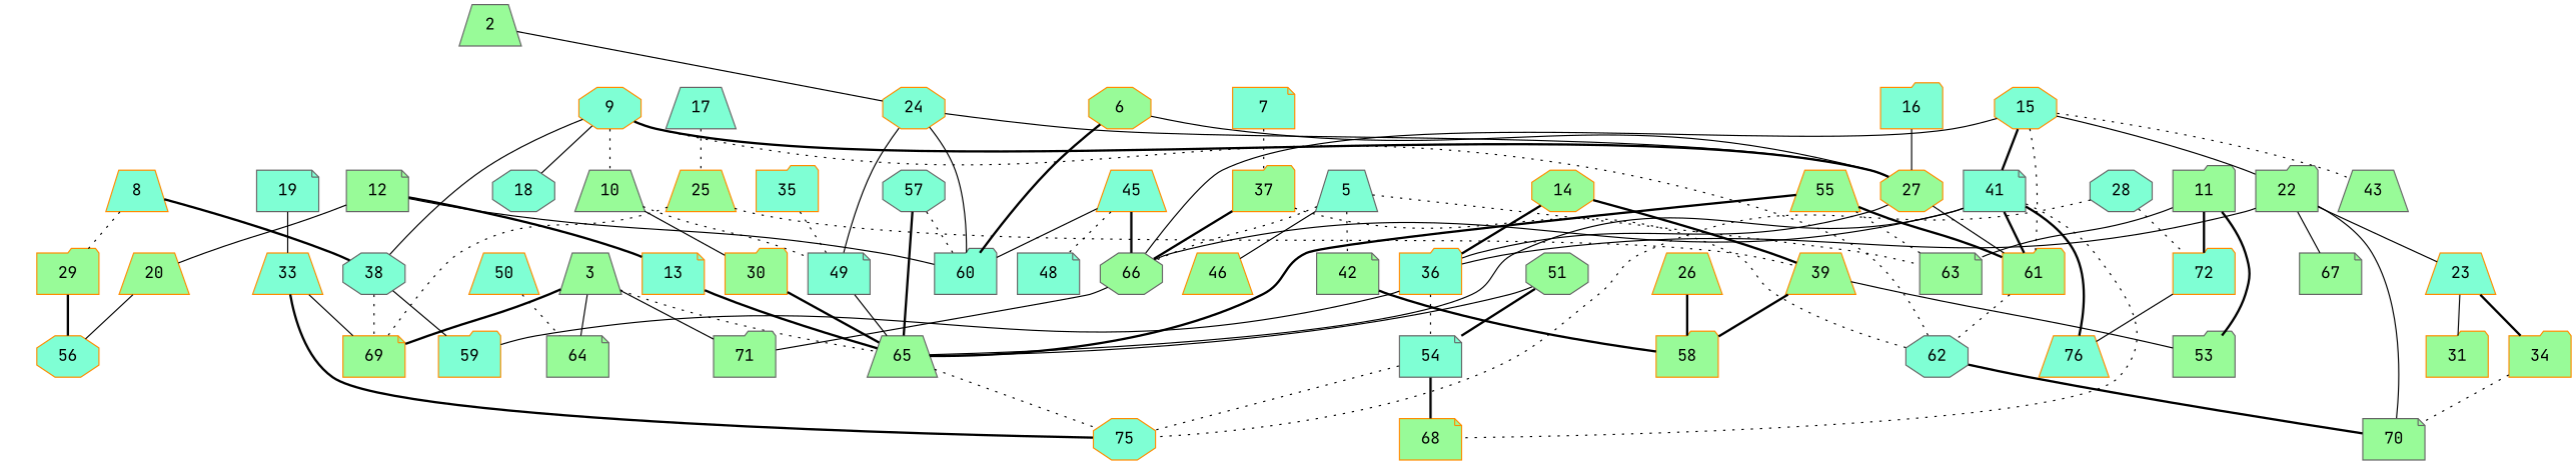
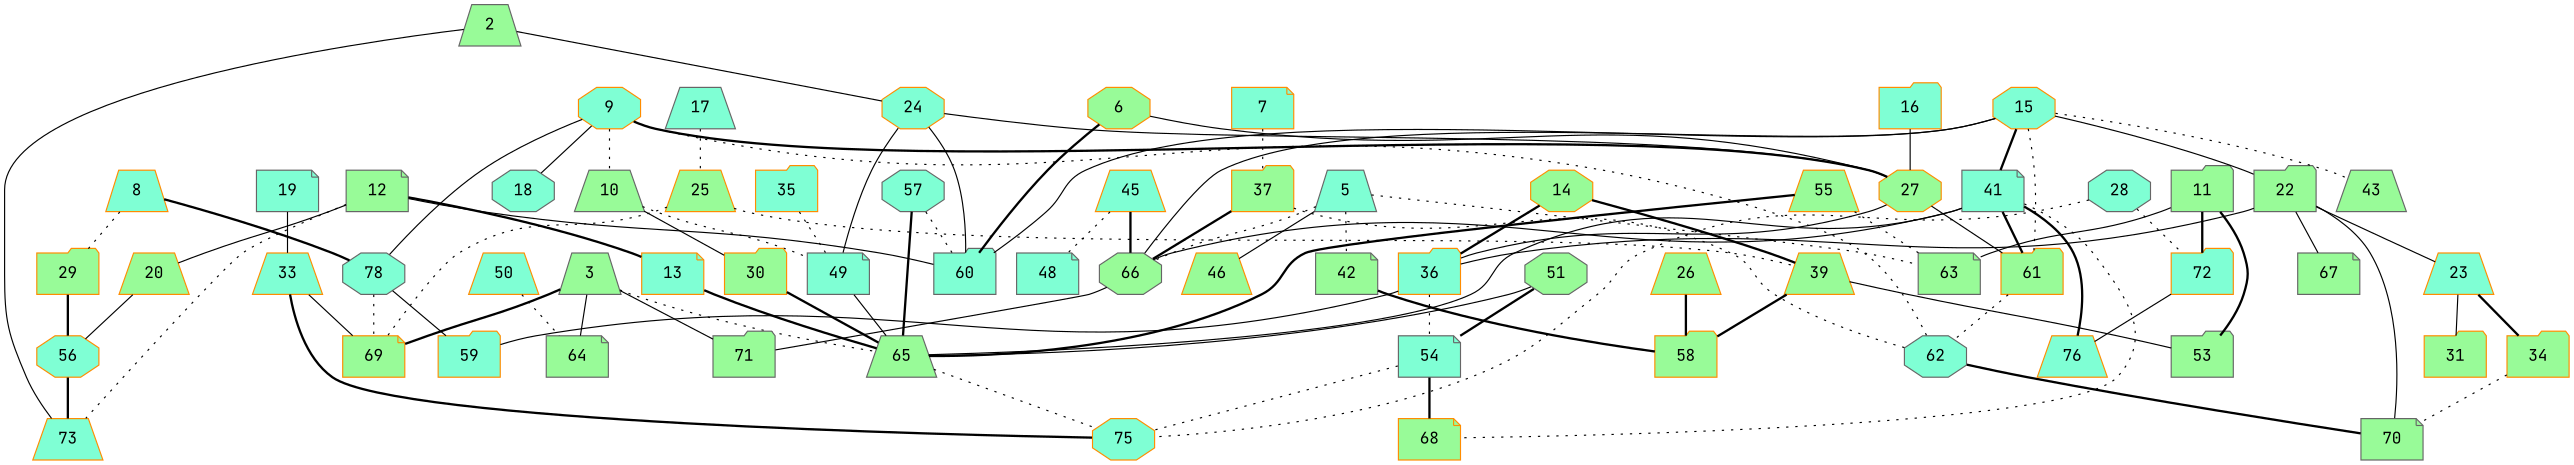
  graph {
    fontname="JetBrains Mono"
    node [color=darkorange fillcolor=palegreen fontname="JetBrains Mono" shape=trapezium style=filled]
    edge [fontname="JetBrains Mono" style=solid weight=1.0]
    2 [color=gray40]
    24 [fillcolor=aquamarine shape=octagon]
+   73 [fillcolor=aquamarine]
    27 [shape=octagon]
    60 [color=gray40 fillcolor=aquamarine shape=folder]
    49 [color=gray40 fillcolor=aquamarine shape=note]
    3 [color=gray40]
    64 [color=gray40 shape=note]
    65 [color=gray40]
    69 [shape=note]
    71 [color=gray40 shape=folder]
    75 [fillcolor=aquamarine shape=octagon]
    5 [color=gray40 fillcolor=aquamarine]
    42 [color=gray40 shape=note]
    46
    63 [color=gray40 shape=note]
    66 [color=gray40 shape=octagon]
    58 [shape=folder]
    6 [shape=octagon]
    36 [fillcolor=aquamarine shape=folder]
    61 [shape=folder]
    7 [fillcolor=aquamarine shape=note]
    37 [shape=folder]
    62 [color=gray40 fillcolor=aquamarine shape=octagon]
    8 [fillcolor=aquamarine]
    29 [shape=folder]
-   38 [color=gray40 fillcolor=aquamarine shape=octagon]
+   38 [color=gray40 fillcolor=aquamarine shape=octagon label=78]
    16 [fillcolor=aquamarine shape=folder]
    56 [fillcolor=aquamarine shape=octagon]
    59 [fillcolor=aquamarine shape=folder]
    9 [fillcolor=aquamarine shape=octagon]
    10 [color=gray40]
    18 [color=gray40 fillcolor=aquamarine shape=octagon]
    30 [shape=folder]
    70 [color=gray40 shape=note]
    11 [color=gray40 shape=folder]
    53 [color=gray40 shape=folder]
    72 [fillcolor=aquamarine shape=folder]
    76 [fillcolor=aquamarine]
    12 [color=gray40 shape=note]
    13 [fillcolor=aquamarine shape=note]
    20
    14 [shape=octagon]
    39
    54 [color=gray40 fillcolor=aquamarine shape=note]
    15 [fillcolor=aquamarine shape=octagon]
    22 [color=gray40 shape=folder]
    41 [color=gray40 fillcolor=aquamarine shape=note]
    43 [color=gray40]
    23 [fillcolor=aquamarine]
    67 [color=gray40 shape=note]
    68 [shape=note]
    17 [color=gray40 fillcolor=aquamarine]
    25
    19 [color=gray40 fillcolor=aquamarine shape=note]
    33 [fillcolor=aquamarine]
    31 [shape=folder]
    34 [shape=folder]
    26
    28 [color=gray40 fillcolor=aquamarine shape=octagon]
    35 [fillcolor=aquamarine shape=folder]
    45 [fillcolor=aquamarine]
    48 [color=gray40 fillcolor=aquamarine shape=note]
    50 [fillcolor=aquamarine]
    51 [color=gray40 shape=octagon]
    55
    57 [color=gray40 fillcolor=aquamarine shape=octagon]
    2 -- 24
+   2 -- 73
    24 -- 27
    24 -- 60
    24 -- 49
    27 -- 36
    27 -- 61
    49 -- 65
    3 -- 64
    3 -- 65 [style=dotted]
    3 -- 69 [style=bold]
    3 -- 71
    65 -- 75 [style=dotted]
    5 -- 42 [style=dotted]
    5 -- 46
    5 -- 63 [style=dotted]
    5 -- 66 [style=dotted]
    42 -- 58 [style=bold]
    66 -- 71
    6 -- 27
    6 -- 60 [style=bold]
    36 -- 59
    36 -- 54 [style=dotted weight=2.0]
    61 -- 62 [style=dotted]
    7 -- 37 [style=dotted]
    37 -- 66 [style=bold]
    37 -- 62 [style=dotted]
    62 -- 70 [style=bold]
    8 -- 29 [style=dotted]
    8 -- 38 [style=bold]
    29 -- 56 [style=bold weight=2.0]
    38 -- 69 [style=dotted weight=2.0]
    38 -- 59
    16 -- 27
+   56 -- 73 [style=bold]
    9 -- 27 [style=bold]
    9 -- 62 [style=dotted]
    9 -- 38
    9 -- 10 [style=dotted]
    9 -- 18
    10 -- 49 [style=dotted]
    10 -- 30
    30 -- 65 [style=bold]
    11 -- 63
    11 -- 53 [style=bold]
    11 -- 72 [style=bold]
    72 -- 76
+   12 -- 73 [style=dotted]
    12 -- 60
    12 -- 13 [style=bold]
    12 -- 20
    13 -- 65 [style=bold]
    20 -- 56
    14 -- 36 [style=bold]
    14 -- 39 [style=bold]
    39 -- 58 [style=bold]
    39 -- 53 [weight=2.0]
    54 -- 75 [style=dotted]
    54 -- 68 [style=bold weight=2.0]
-   45 -- 60
+   15 -- 60
    15 -- 66
    15 -- 61 [style=dotted]
    15 -- 22
    15 -- 41 [style=bold]
    15 -- 43 [style=dotted]
    22 -- 36 [weight=2.0]
    22 -- 70
    22 -- 23
    22 -- 67
    41 -- 65
    41 -- 66
    41 -- 61 [style=bold]
    41 -- 76 [style=bold]
    41 -- 68 [style=dotted]
    23 -- 31
    23 -- 34 [style=bold]
    17 -- 25 [style=dotted]
    25 -- 69 [style=dotted]
    25 -- 39 [style=dotted]
    19 -- 33
    33 -- 69
    33 -- 75 [style=bold]
    34 -- 70 [style=dotted]
    26 -- 58 [style=bold]
    28 -- 75 [style=dotted]
    28 -- 72 [style=dotted]
    35 -- 49 [style=dotted]
    45 -- 66 [style=bold weight=2.0]
    45 -- 48 [style=dotted]
    50 -- 64 [style=dotted]
    51 -- 65
    51 -- 54 [style=bold]
    55 -- 65 [style=bold]
    55 -- 63 [style=dotted]
-   55 -- 61 [style=bold]
    57 -- 60 [style=dotted]
    57 -- 65 [style=bold]
  }
